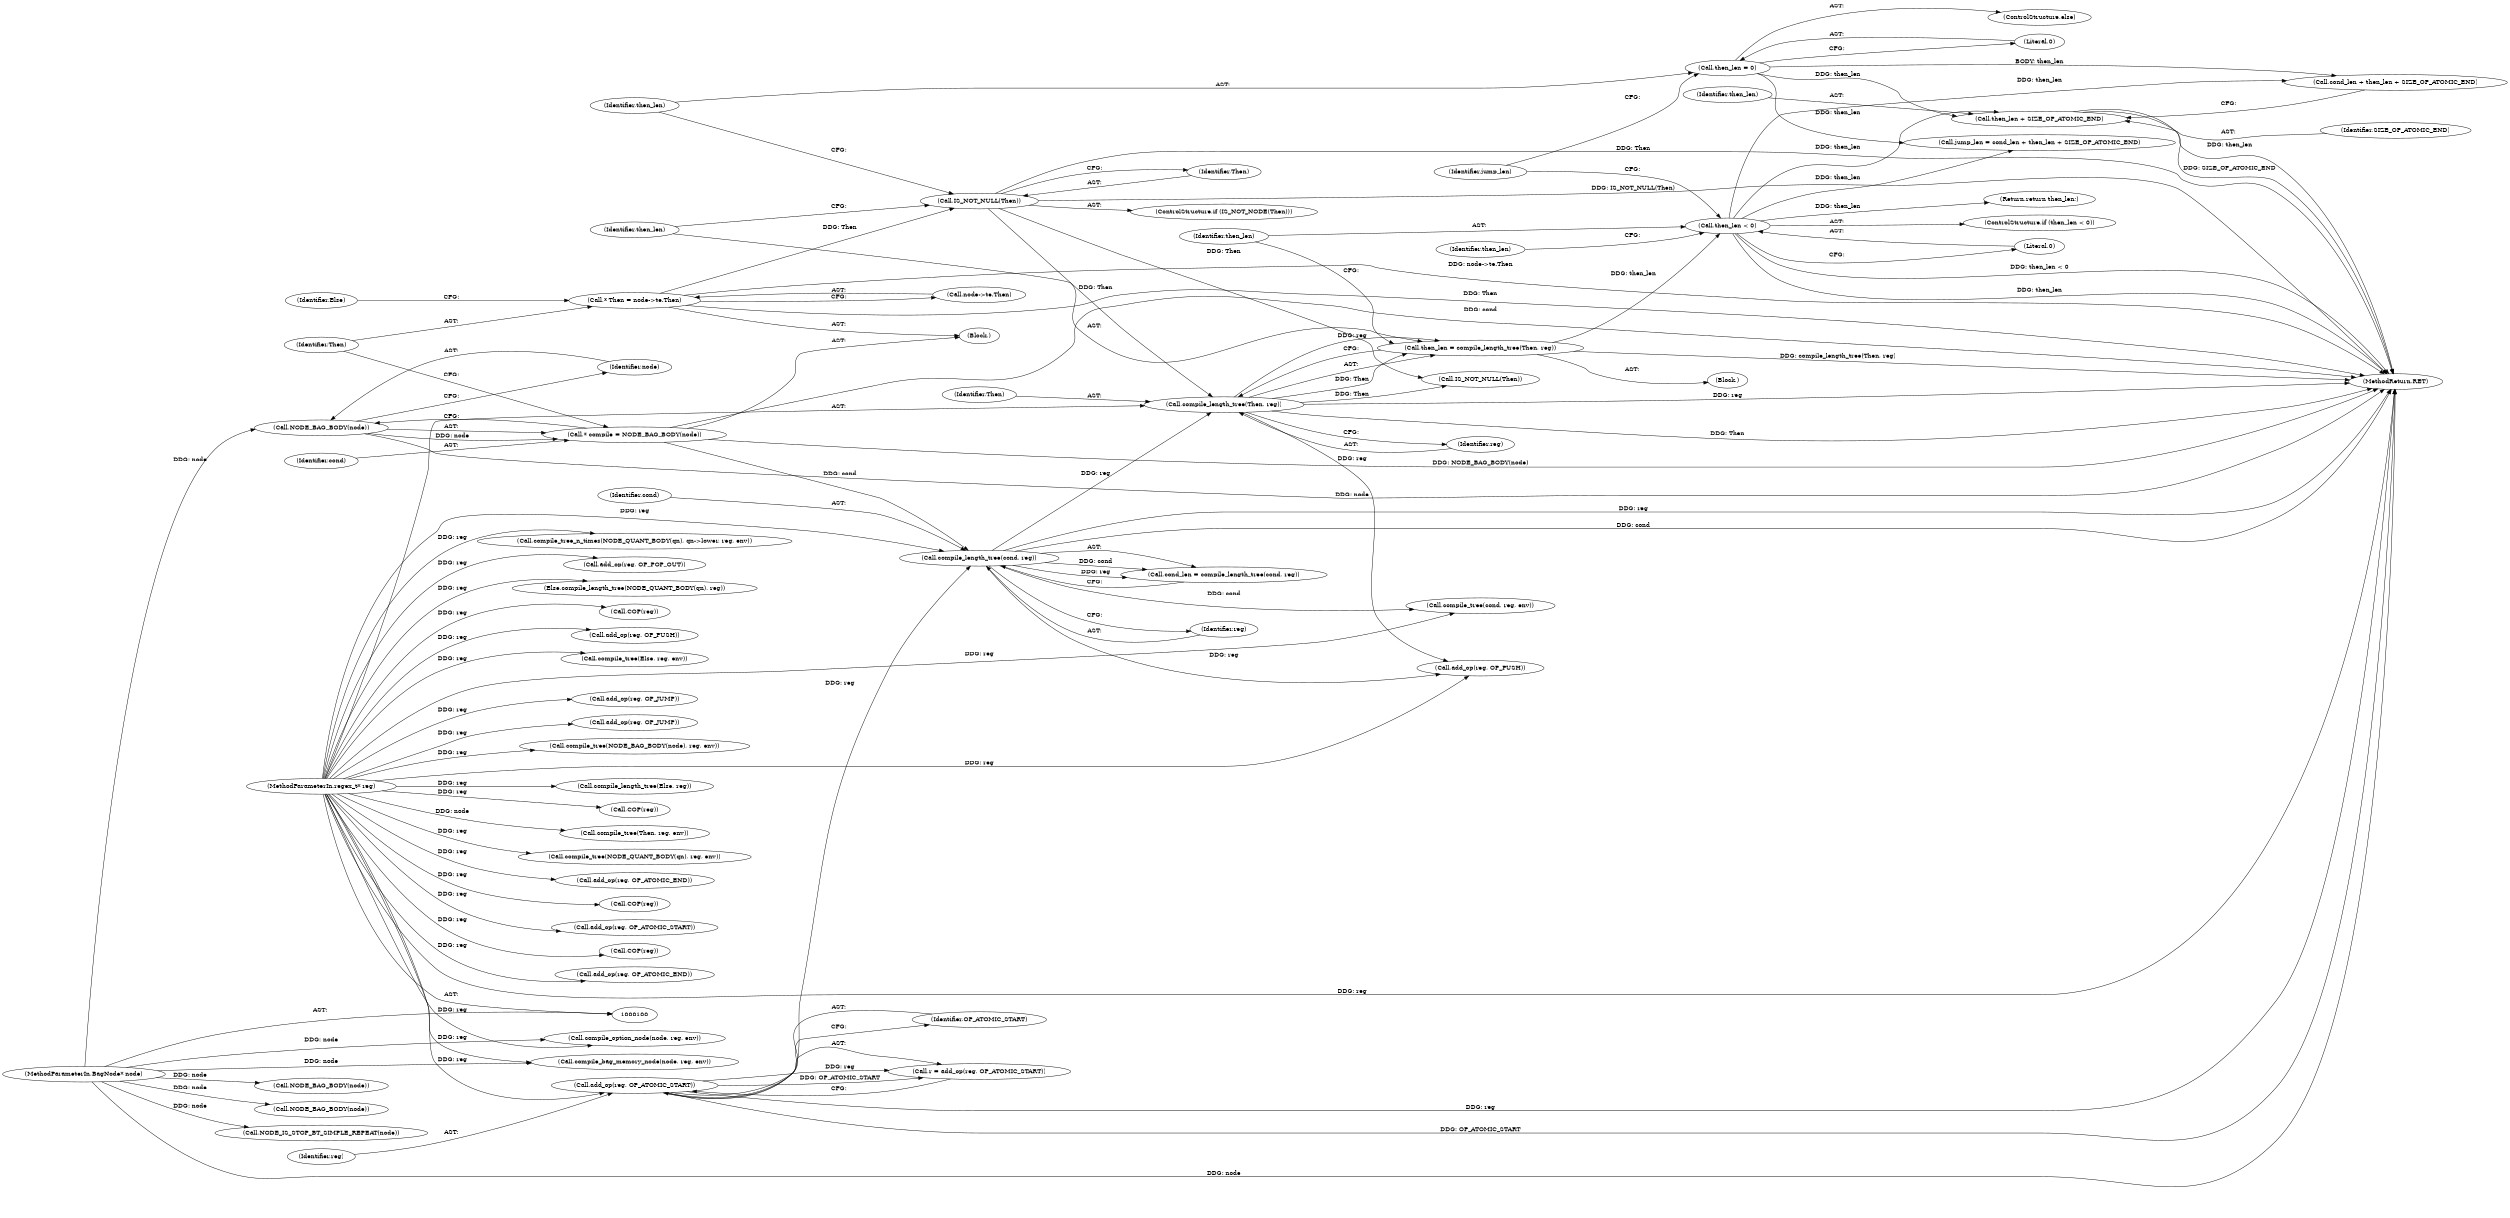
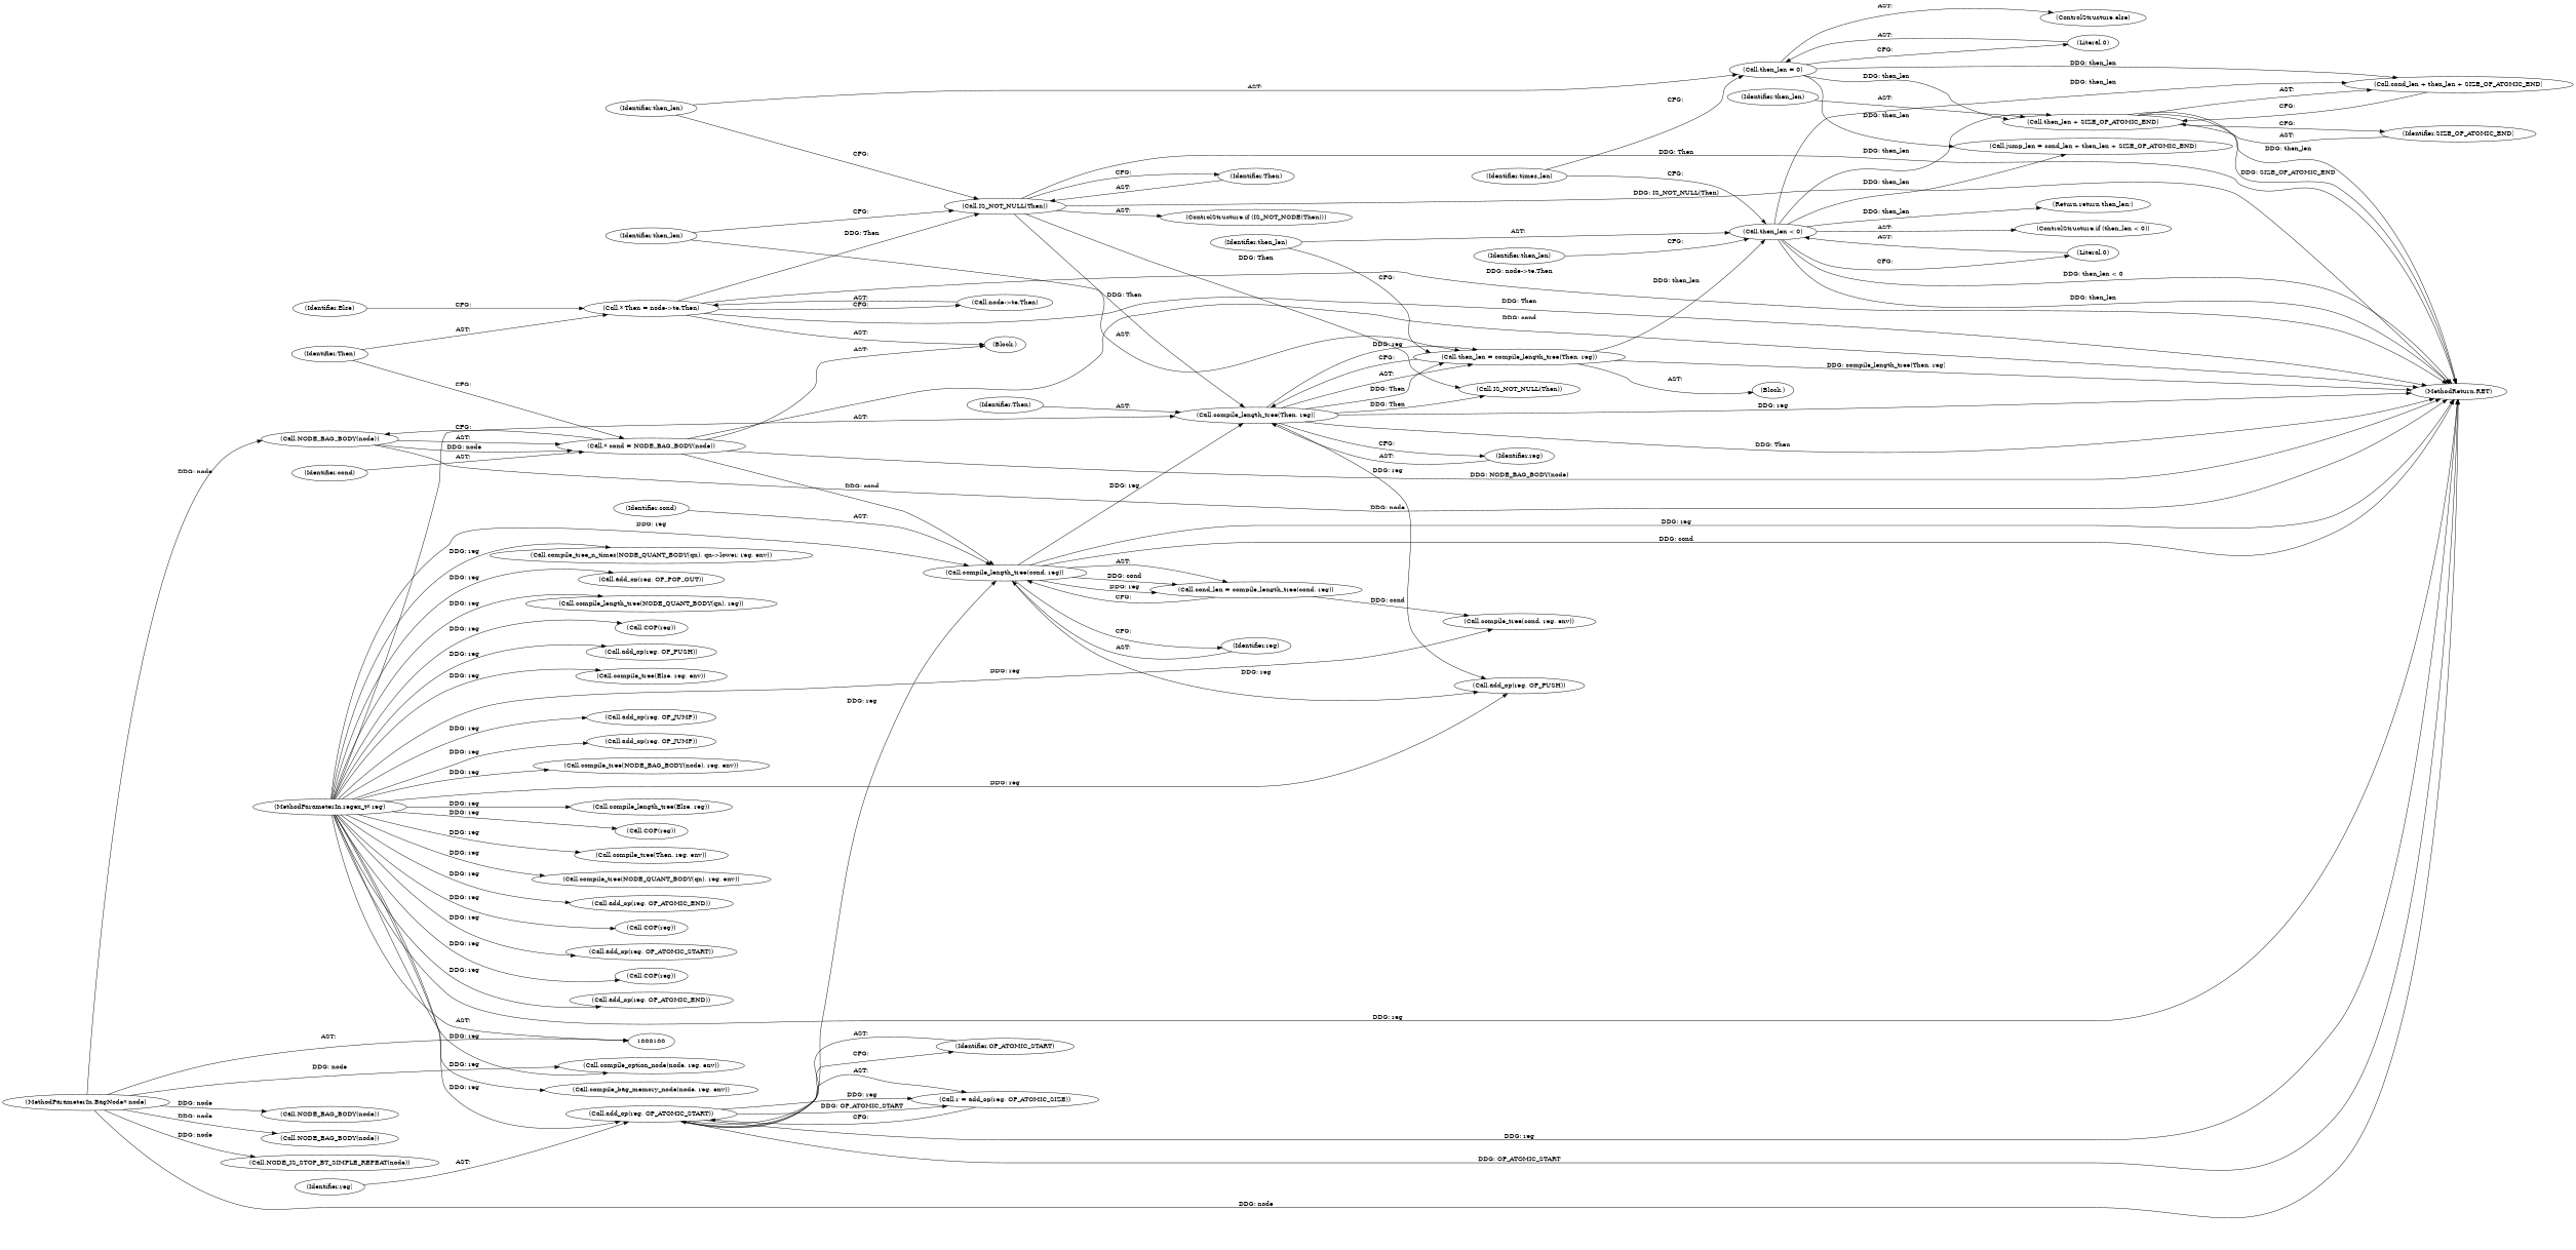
  digraph {
    rankdir=LR
    n1 [label="(Call,then_len + SIZE_OP_ATOMIC_END)"]
    n2 [label="(Identifier,SIZE_OP_ATOMIC_END)"]
    n3 [label="(MethodReturn,RET)"]
    n4 [label="(Call,cond_len + then_len + SIZE_OP_ATOMIC_END)"]
    n5 [label="(Call,then_len = 0)"]
    n6 [label="(Literal,0)"]
    n7 [label="(Call,jump_len = cond_len + then_len + SIZE_OP_ATOMIC_END)"]
    n8 [label="(ControlStructure,else)"]
    n9 [label="(Call,then_len < 0)"]
    n10 [label="(Literal,0)"]
    n11 [label="(Return,return then_len;)"]
    n12 [label="(ControlStructure,if (then_len < 0))"]
    n13 [label="(Call,then_len = compile_length_tree(Then, reg))"]
    n14 [label="(Call,compile_length_tree(Then, reg))"]
    n15 [label="(Block,)"]
    n16 [label="(Call,IS_NOT_NULL(Then))"]
    n17 [label="(Identifier,reg)"]
    n18 [label="(Call,add_op(reg, OP_PUSH))"]
    n19 [label="(Call,IS_NOT_NULL(Then))"]
    n20 [label="(ControlStructure,if (IS_NOT_NODE(Then)))"]
    n21 [label="(Identifier,Then)"]
    n22 [label="(Call,* Then = node->te.Then)"]
    n23 [label="(Block,)"]
    n24 [label="(Call,node->te.Then)"]
    n25 [label="(Call,compile_length_tree(cond, reg))"]
    n26 [label="(Call,cond_len = compile_length_tree(cond, reg))"]
    n27 [label="(Identifier,reg)"]
    n28 [label="(Call,compile_tree(cond, reg, env))"]
-   n29 [label="(Call,* compile = NODE_BAG_BODY(node))"]
+   n29 [label="(Call,* cond = NODE_BAG_BODY(node))"]
    n30 [label="(Call,NODE_BAG_BODY(node))"]
-   n31 [label="(Identifier,node)"]
    n32 [label="(MethodParameterIn,BagNode* node)"]
    n33 [label="(Call,NODE_BAG_BODY(node))"]
    n34 [label="(Call,compile_option_node(node, reg, env))"]
    n35 [label="(Call,NODE_BAG_BODY(node))"]
    n36 [label="(Call,NODE_IS_STOP_BT_SIMPLE_REPEAT(node))"]
    n37 [label="(Call,compile_bag_memory_node(node, reg, env))"]
    1000100
    n39 [label="(Call,add_op(reg, OP_ATOMIC_START))"]
-   n40 [label="(Call,r = add_op(reg, OP_ATOMIC_START))"]
+   n40 [label="(Call,r = add_op(reg, OP_ATOMIC_SIZE))"]
    n41 [label="(Identifier,OP_ATOMIC_START)"]
    n42 [label="(MethodParameterIn,regex_t* reg)"]
    n43 [label="(Call,add_op(reg, OP_ATOMIC_START))"]
    n44 [label="(Call,COP(reg))"]
    n45 [label="(Call,add_op(reg, OP_ATOMIC_END))"]
    n46 [label="(Call,compile_tree_n_times(NODE_QUANT_BODY(qn), qn->lower, reg, env))"]
    n47 [label="(Call,add_op(reg, OP_POP_OUT))"]
-   n48 [label="(Else,compile_length_tree(NODE_QUANT_BODY(qn), reg))"]
+   n48 [label="(Call,compile_length_tree(NODE_QUANT_BODY(qn), reg))"]
    n49 [label="(Call,COP(reg))"]
    n50 [label="(Call,add_op(reg, OP_PUSH))"]
    n51 [label="(Call,compile_tree(Else, reg, env))"]
    n52 [label="(Call,add_op(reg, OP_JUMP))"]
    n53 [label="(Call,add_op(reg, OP_JUMP))"]
    n54 [label="(Call,compile_tree(NODE_BAG_BODY(node), reg, env))"]
    n55 [label="(Call,compile_length_tree(Else, reg))"]
    n56 [label="(Call,COP(reg))"]
    n57 [label="(Call,compile_tree(Then, reg, env))"]
    n58 [label="(Call,compile_tree(NODE_QUANT_BODY(qn), reg, env))"]
    n59 [label="(Call,add_op(reg, OP_ATOMIC_END))"]
    n60 [label="(Call,COP(reg))"]
    n61 [label="(Identifier,Else)"]
    n62 [label="(Identifier,Then)"]
    n63 [label="(Identifier,reg)"]
    n64 [label="(Identifier,then_len)"]
    n65 [label="(Identifier,Then)"]
    n66 [label="(Identifier,cond)"]
    n67 [label="(Identifier,then_len)"]
    n68 [label="(Identifier,then_len)"]
    n69 [label="(Identifier,then_len)"]
    n70 [label="(Identifier,then_len)"]
    n71 [label="(Identifier,cond)"]
-   n72 [label="(Identifier,jump_len)"]
+   n72 [label="(Identifier,times_len)"]
+   n1 -> n2 [label="CFG: "]
    n1 -> n3 [label="DDG: SIZE_OP_ATOMIC_END"]
    n1 -> n3 [label="DDG: then_len"]
+   n1 -> n4 [label="AST: "]
    n2 -> n1 [label="AST: "]
    n4 -> n1 [label="CFG: "]
    n5 -> n1 [label="DDG: then_len"]
-   n5 -> n4 [label="BODY: then_len"]
+   n5 -> n4 [label="DDG: then_len"]
    n5 -> n6 [label="CFG: "]
    n5 -> n7 [label="DDG: then_len"]
    n5 -> n8 [label="AST: "]
    n6 -> n5 [label="AST: "]
    n9 -> n1 [label="DDG: then_len"]
    n9 -> n3 [label="DDG: then_len < 0"]
    n9 -> n3 [label="DDG: then_len"]
    n9 -> n4 [label="DDG: then_len"]
    n9 -> n7 [label="DDG: then_len"]
    n9 -> n10 [label="CFG: "]
    n9 -> n11 [label="DDG: then_len"]
    n9 -> n12 [label="AST: "]
    n10 -> n9 [label="AST: "]
    n13 -> n3 [label="DDG: compile_length_tree(Then, reg)"]
    n13 -> n9 [label="DDG: then_len"]
    n13 -> n14 [label="CFG: "]
    n13 -> n15 [label="AST: "]
    n14 -> n3 [label="DDG: Then"]
    n14 -> n3 [label="DDG: reg"]
    n14 -> n13 [label="AST: "]
    n14 -> n13 [label="DDG: Then"]
    n14 -> n13 [label="DDG: reg"]
    n14 -> n16 [label="DDG: Then"]
    n14 -> n17 [label="CFG: "]
    n14 -> n18 [label="DDG: reg"]
    n17 -> n14 [label="AST: "]
    n19 -> n3 [label="DDG: Then"]
    n19 -> n3 [label="DDG: IS_NOT_NULL(Then)"]
    n19 -> n14 [label="DDG: Then"]
    n19 -> n16 [label="DDG: Then"]
    n19 -> n20 [label="AST: "]
    n19 -> n21 [label="CFG: "]
    n21 -> n19 [label="AST: "]
    n22 -> n3 [label="DDG: node->te.Then"]
    n22 -> n3 [label="DDG: Then"]
    n22 -> n19 [label="DDG: Then"]
    n22 -> n23 [label="AST: "]
    n22 -> n24 [label="CFG: "]
    n24 -> n22 [label="AST: "]
    n25 -> n3 [label="DDG: cond"]
    n25 -> n3 [label="DDG: reg"]
    n25 -> n14 [label="DDG: reg"]
    n25 -> n18 [label="DDG: reg"]
    n25 -> n26 [label="AST: "]
    n25 -> n26 [label="DDG: cond"]
    n25 -> n26 [label="DDG: reg"]
    n25 -> n27 [label="CFG: "]
-   n25 -> n28 [label="DDG: cond"]
+   n26 -> n28 [label="DDG: cond"]
    n26 -> n25 [label="CFG: "]
    n27 -> n25 [label="AST: "]
    n29 -> n3 [label="DDG: NODE_BAG_BODY(node)"]
    n29 -> n3 [label="DDG: cond"]
    n29 -> n23 [label="AST: "]
    n29 -> n25 [label="DDG: cond"]
    n29 -> n30 [label="CFG: "]
    n30 -> n3 [label="DDG: node"]
    n30 -> n29 [label="AST: "]
    n30 -> n29 [label="DDG: node"]
-   n30 -> n31 [label="CFG: "]
-   n31 -> n30 [label="AST: "]
    n32 -> n3 [label="DDG: node"]
    n32 -> n30 [label="DDG: node"]
    n32 -> n33 [label="DDG: node"]
    n32 -> n34 [label="DDG: node"]
    n32 -> n35 [label="DDG: node"]
    n32 -> n36 [label="DDG: node"]
-   n32 -> n37 [label="DDG: node"]
    n32 -> 1000100 [label="AST: "]
    n39 -> n3 [label="DDG: reg"]
    n39 -> n3 [label="DDG: OP_ATOMIC_START"]
    n39 -> n25 [label="DDG: reg"]
    n39 -> n40 [label="AST: "]
    n39 -> n40 [label="DDG: reg"]
    n39 -> n40 [label="DDG: OP_ATOMIC_START"]
    n39 -> n41 [label="CFG: "]
    n40 -> n39 [label="CFG: "]
    n41 -> n39 [label="AST: "]
    n42 -> n3 [label="DDG: reg"]
    n42 -> n14 [label="AST: "]
    n42 -> n18 [label="DDG: reg"]
    n42 -> n25 [label="DDG: reg"]
    n42 -> n28 [label="DDG: reg"]
    n42 -> n34 [label="DDG: reg"]
    n42 -> n37 [label="DDG: reg"]
    n42 -> 1000100 [label="AST: "]
    n42 -> n39 [label="DDG: reg"]
    n42 -> n43 [label="DDG: reg"]
    n42 -> n44 [label="DDG: reg"]
    n42 -> n45 [label="DDG: reg"]
    n42 -> n46 [label="DDG: reg"]
    n42 -> n47 [label="DDG: reg"]
    n42 -> n48 [label="DDG: reg"]
    n42 -> n49 [label="DDG: reg"]
    n42 -> n50 [label="DDG: reg"]
    n42 -> n51 [label="DDG: reg"]
    n42 -> n52 [label="DDG: reg"]
    n42 -> n53 [label="DDG: reg"]
    n42 -> n54 [label="DDG: reg"]
    n42 -> n55 [label="DDG: reg"]
    n42 -> n56 [label="DDG: reg"]
-   n42 -> n57 [label="DDG: node"]
+   n42 -> n57 [label="DDG: reg"]
    n42 -> n58 [label="DDG: reg"]
    n42 -> n59 [label="DDG: reg"]
    n42 -> n60 [label="DDG: reg"]
    n61 -> n22 [label="CFG: "]
    n62 -> n22 [label="AST: "]
    n62 -> n29 [label="CFG: "]
    n63 -> n39 [label="AST: "]
    n64 -> n5 [label="AST: "]
    n64 -> n19 [label="CFG: "]
    n65 -> n14 [label="AST: "]
    n66 -> n29 [label="AST: "]
    n67 -> n9 [label="CFG: "]
    n68 -> n9 [label="AST: "]
    n68 -> n13 [label="CFG: "]
    n69 -> n13 [label="AST: "]
    n69 -> n19 [label="CFG: "]
    n70 -> n1 [label="AST: "]
    n71 -> n25 [label="AST: "]
    n72 -> n5 [label="CFG: "]
    n72 -> n9 [label="CFG: "]
  }
